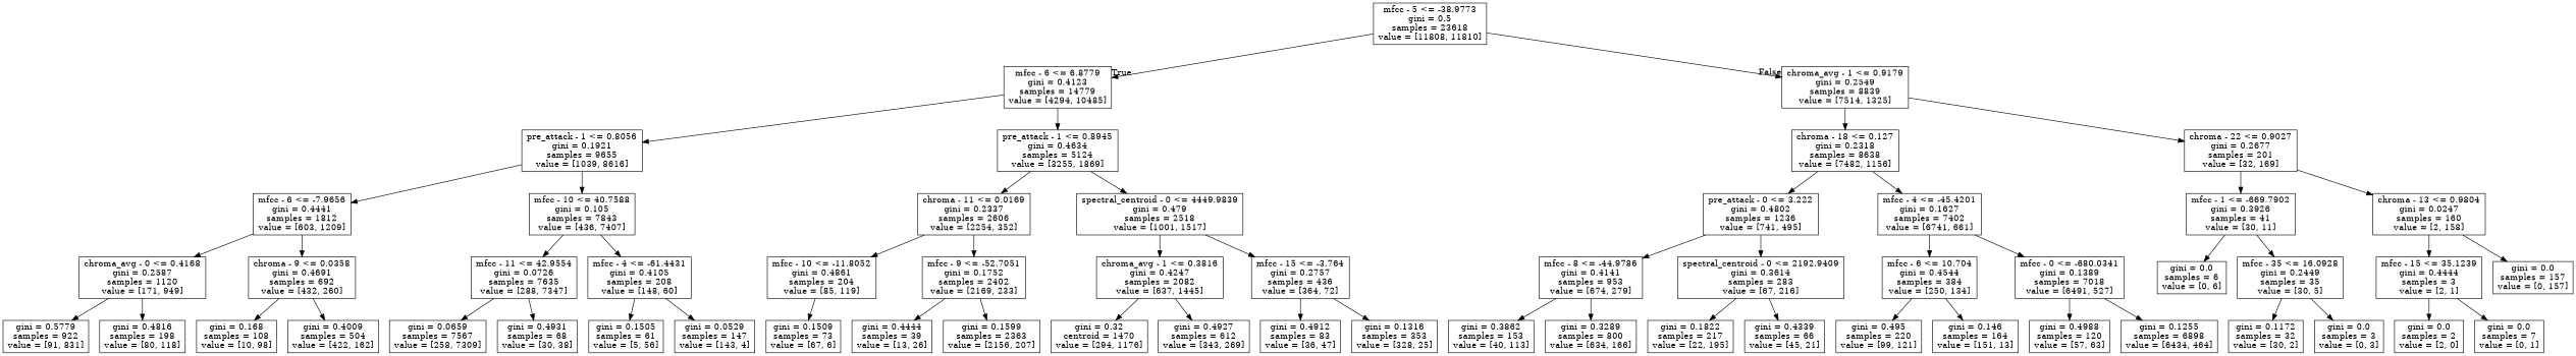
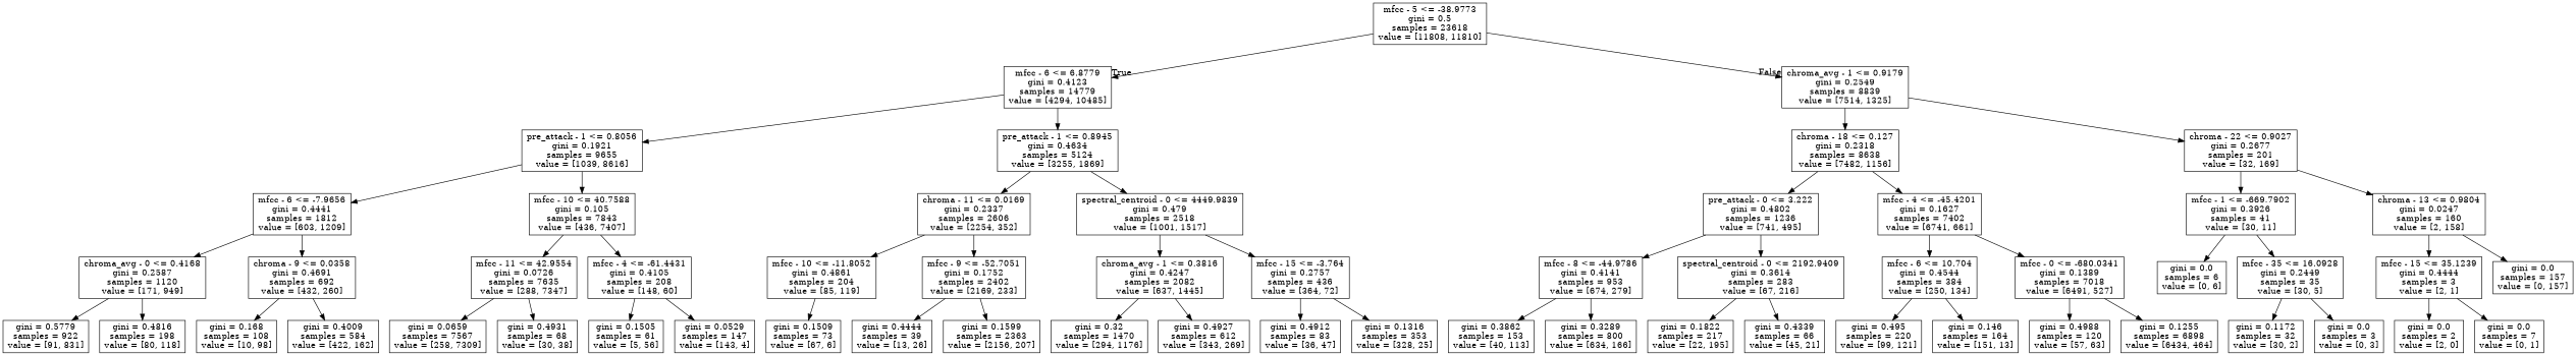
  digraph {
    node [shape=box]
    n1 [label="mfcc - 5 <= -38.9773\ngini = 0.5\nsamples = 23618\nvalue = [11808, 11810]"]
    n2 [label="mfcc - 6 <= 6.8779\ngini = 0.4123\nsamples = 14779\nvalue = [4294, 10485]"]
    n3 [label="chroma_avg - 1 <= 0.9179\ngini = 0.2549\nsamples = 8839\nvalue = [7514, 1325]"]
    n4 [label="pre_attack - 1 <= 0.8056\ngini = 0.1921\nsamples = 9655\nvalue = [1039, 8616]"]
    n5 [label="pre_attack - 1 <= 0.8945\ngini = 0.4634\nsamples = 5124\nvalue = [3255, 1869]"]
    n6 [label="chroma - 18 <= 0.127\ngini = 0.2318\nsamples = 8638\nvalue = [7482, 1156]"]
    n7 [label="chroma - 22 <= 0.9027\ngini = 0.2677\nsamples = 201\nvalue = [32, 169]"]
    n8 [label="mfcc - 6 <= -7.9656\ngini = 0.4441\nsamples = 1812\nvalue = [603, 1209]"]
    n9 [label="mfcc - 10 <= 40.7588\ngini = 0.105\nsamples = 7843\nvalue = [436, 7407]"]
    n10 [label="chroma - 11 <= 0.0169\ngini = 0.2337\nsamples = 2606\nvalue = [2254, 352]"]
    n11 [label="spectral_centroid - 0 <= 4449.9839\ngini = 0.479\nsamples = 2518\nvalue = [1001, 1517]"]
    n12 [label="chroma_avg - 0 <= 0.4168\ngini = 0.2587\nsamples = 1120\nvalue = [171, 949]"]
    n13 [label="chroma - 9 <= 0.0358\ngini = 0.4691\nsamples = 692\nvalue = [432, 260]"]
    n14 [label="mfcc - 11 <= 42.9554\ngini = 0.0726\nsamples = 7635\nvalue = [288, 7347]"]
    n15 [label="mfcc - 4 <= -61.4431\ngini = 0.4105\nsamples = 208\nvalue = [148, 60]"]
    n16 [label="gini = 0.5779\nsamples = 922\nvalue = [91, 831]"]
    n17 [label="gini = 0.4816\nsamples = 198\nvalue = [80, 118]"]
    n18 [label="gini = 0.168\nsamples = 108\nvalue = [10, 98]"]
-   n19 [label="gini = 0.4009\nsamples = 504\nvalue = [422, 162]"]
+   n19 [label="gini = 0.4009\nsamples = 584\nvalue = [422, 162]"]
    n20 [label="gini = 0.0659\nsamples = 7567\nvalue = [258, 7309]"]
    n21 [label="gini = 0.4931\nsamples = 68\nvalue = [30, 38]"]
    n22 [label="gini = 0.1505\nsamples = 61\nvalue = [5, 56]"]
    n23 [label="gini = 0.0529\nsamples = 147\nvalue = [143, 4]"]
    n24 [label="mfcc - 10 <= -11.8052\ngini = 0.4861\nsamples = 204\nvalue = [85, 119]"]
    n25 [label="mfcc - 9 <= -52.7051\ngini = 0.1752\nsamples = 2402\nvalue = [2169, 233]"]
    n26 [label="chroma_avg - 1 <= 0.3816\ngini = 0.4247\nsamples = 2082\nvalue = [637, 1445]"]
    n27 [label="mfcc - 15 <= -3.764\ngini = 0.2757\nsamples = 436\nvalue = [364, 72]"]
    n28 [label="gini = 0.1509\nsamples = 73\nvalue = [67, 6]"]
    n29 [label="gini = 0.4444\nsamples = 39\nvalue = [13, 26]"]
    n30 [label="gini = 0.1599\nsamples = 2363\nvalue = [2156, 207]"]
-   n31 [label="gini = 0.32\ncentroid = 1470\nvalue = [294, 1176]"]
+   n31 [label="gini = 0.32\nsamples = 1470\nvalue = [294, 1176]"]
    n32 [label="gini = 0.4927\nsamples = 612\nvalue = [343, 269]"]
    n33 [label="gini = 0.4912\nsamples = 83\nvalue = [36, 47]"]
    n34 [label="gini = 0.1316\nsamples = 353\nvalue = [328, 25]"]
    n35 [label="pre_attack - 0 <= 3.222\ngini = 0.4802\nsamples = 1236\nvalue = [741, 495]"]
    n36 [label="mfcc - 4 <= -45.4201\ngini = 0.1627\nsamples = 7402\nvalue = [6741, 661]"]
    n37 [label="mfcc - 1 <= -669.7902\ngini = 0.3926\nsamples = 41\nvalue = [30, 11]"]
    n38 [label="chroma - 13 <= 0.9804\ngini = 0.0247\nsamples = 160\nvalue = [2, 158]"]
    n39 [label="mfcc - 8 <= -44.9786\ngini = 0.4141\nsamples = 953\nvalue = [674, 279]"]
    n40 [label="spectral_centroid - 0 <= 2192.9409\ngini = 0.3614\nsamples = 283\nvalue = [67, 216]"]
    n41 [label="mfcc - 6 <= 10.704\ngini = 0.4544\nsamples = 384\nvalue = [250, 134]"]
    n42 [label="mfcc - 0 <= -680.0341\ngini = 0.1389\nsamples = 7018\nvalue = [6491, 527]"]
    n43 [label="gini = 0.3862\nsamples = 153\nvalue = [40, 113]"]
    n44 [label="gini = 0.3289\nsamples = 800\nvalue = [634, 166]"]
    n45 [label="gini = 0.1822\nsamples = 217\nvalue = [22, 195]"]
    n46 [label="gini = 0.4339\nsamples = 66\nvalue = [45, 21]"]
    n47 [label="gini = 0.495\nsamples = 220\nvalue = [99, 121]"]
    n48 [label="gini = 0.146\nsamples = 164\nvalue = [151, 13]"]
    n49 [label="gini = 0.4988\nsamples = 120\nvalue = [57, 63]"]
    n50 [label="gini = 0.1255\nsamples = 6898\nvalue = [6434, 464]"]
    n51 [label="gini = 0.0\nsamples = 6\nvalue = [0, 6]"]
    n52 [label="mfcc - 35 <= 16.0928\ngini = 0.2449\nsamples = 35\nvalue = [30, 5]"]
    n53 [label="mfcc - 15 <= 35.1239\ngini = 0.4444\nsamples = 3\nvalue = [2, 1]"]
    n54 [label="gini = 0.0\nsamples = 157\nvalue = [0, 157]"]
    n55 [label="gini = 0.1172\nsamples = 32\nvalue = [30, 2]"]
    n56 [label="gini = 0.0\nsamples = 3\nvalue = [0, 3]"]
    n57 [label="gini = 0.0\nsamples = 2\nvalue = [2, 0]"]
    n58 [label="gini = 0.0\nsamples = 7\nvalue = [0, 1]"]
    n1 -> n2 [headlabel=True labelangle=45 labeldistance=2.5]
    n1 -> n3 [headlabel=False labelangle=-45 labeldistance=2.5]
    n2 -> n4
    n2 -> n5
    n3 -> n6
    n3 -> n7
    n4 -> n8
    n4 -> n9
    n5 -> n10
    n5 -> n11
    n6 -> n35
    n6 -> n36
    n7 -> n37
    n7 -> n38
    n8 -> n12
    n8 -> n13
    n9 -> n14
    n9 -> n15
    n10 -> n24
    n10 -> n25
    n11 -> n26
    n11 -> n27
    n12 -> n16
    n12 -> n17
    n13 -> n18
    n13 -> n19
    n14 -> n20
    n14 -> n21
    n15 -> n22
    n15 -> n23
    n24 -> n28
    n25 -> n29
    n25 -> n30
    n26 -> n31
    n26 -> n32
    n27 -> n33
    n27 -> n34
    n35 -> n39
    n35 -> n40
    n36 -> n41
    n36 -> n42
    n37 -> n51
    n37 -> n52
    n38 -> n53
    n38 -> n54
    n39 -> n43
    n39 -> n44
    n40 -> n45
    n40 -> n46
    n41 -> n47
    n41 -> n48
    n42 -> n49
    n42 -> n50
    n52 -> n55
    n52 -> n56
    n53 -> n57
    n53 -> n58
  }
